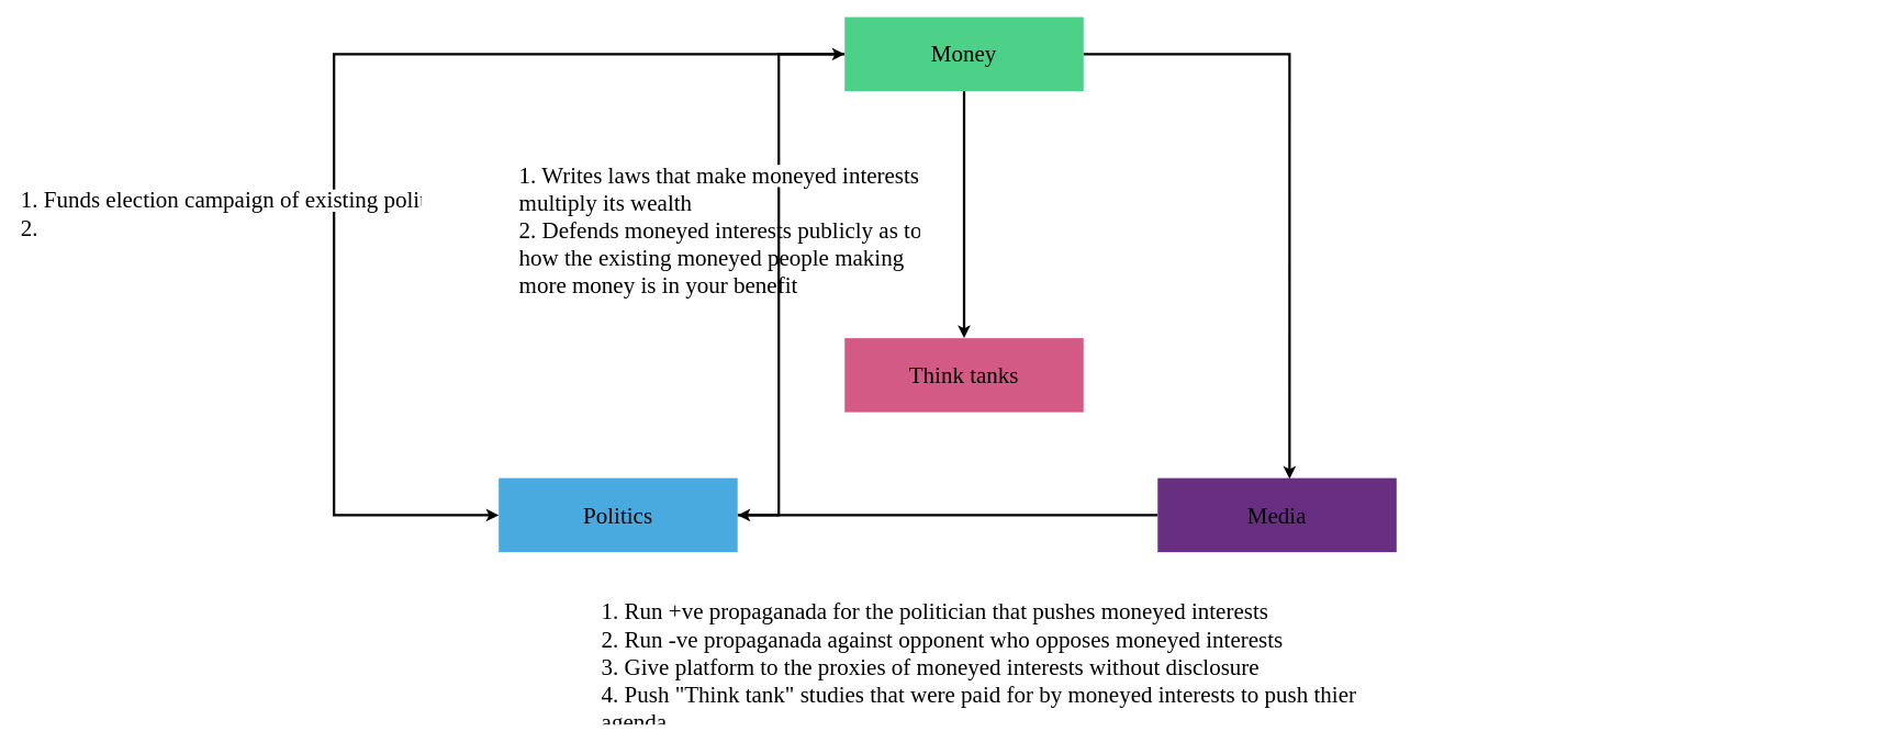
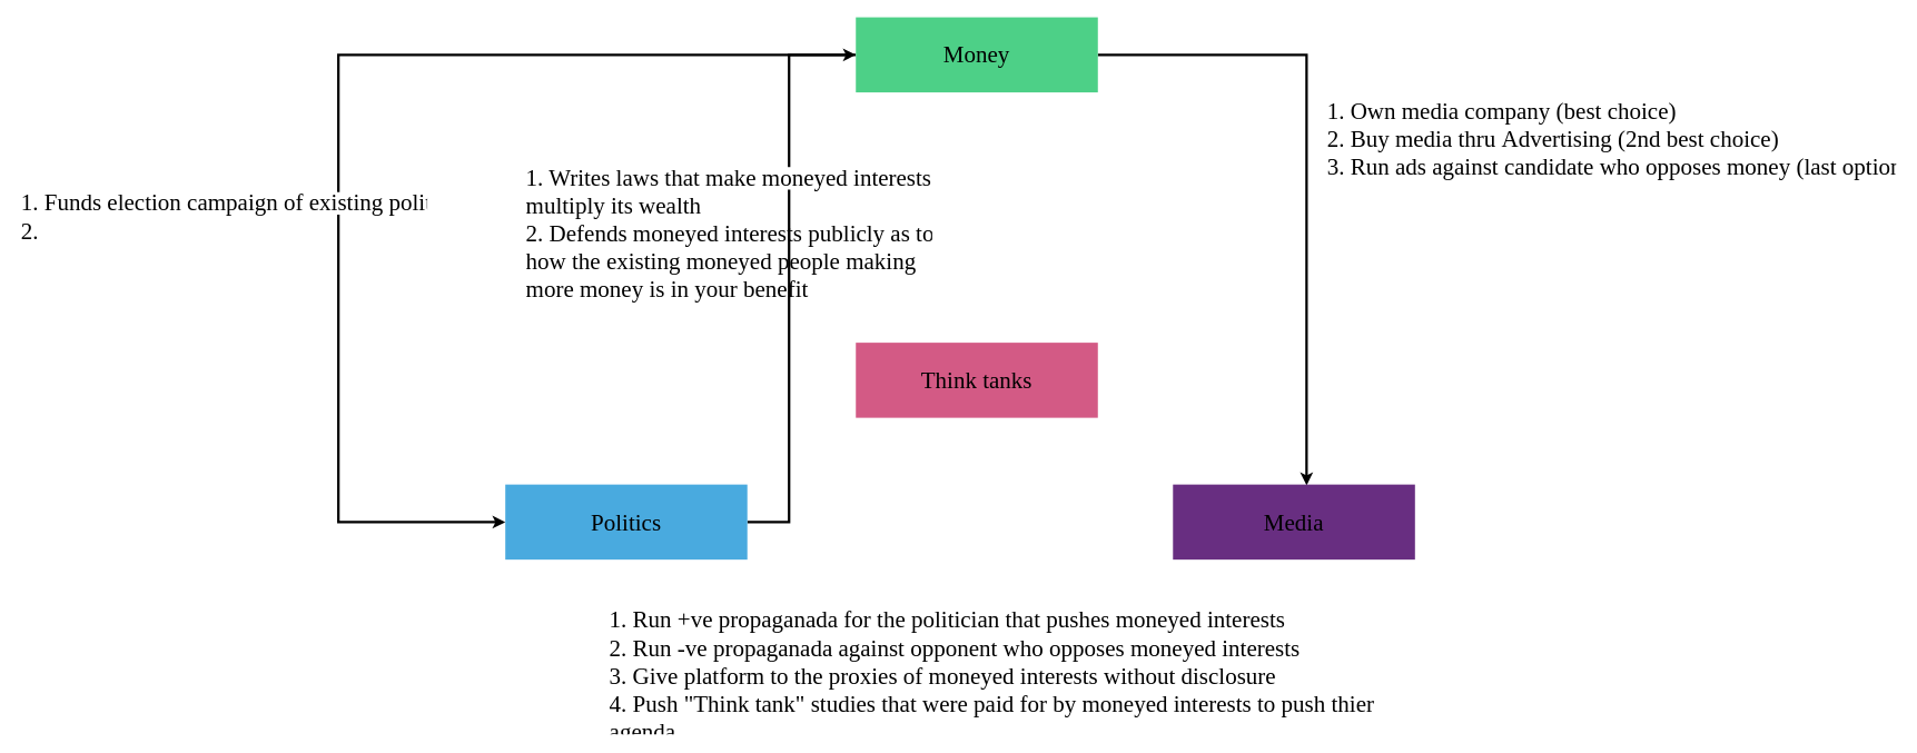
  <mxCell id="0" />
  <mxCell id="1" parent="0" />
  <mxCell id="2" style="edgeStyle=orthogonalEdgeStyle;rounded=0;orthogonalLoop=1;jettySize=auto;html=1;strokeWidth=3;endArrow=none;endFill=0;startArrow=classic;startFill=1;" parent="1" source="6" target="7" edge="1"><mxGeometry relative="1" as="geometry"><Array as="points"><mxPoint x="945" y="65" /><mxPoint x="945" y="625" /></Array></mxGeometry></mxCell>
  <mxCell id="3" style="edgeStyle=orthogonalEdgeStyle;rounded=0;orthogonalLoop=1;jettySize=auto;html=1;entryX=0.552;entryY=0.011;entryDx=0;entryDy=0;entryPerimeter=0;strokeWidth=3;" parent="1" source="6" target="10" edge="1"><mxGeometry relative="1" as="geometry"><Array as="points"><mxPoint x="1565" y="65" /></Array></mxGeometry></mxCell>
- <mxCell id="4" style="edgeStyle=orthogonalEdgeStyle;rounded=0;orthogonalLoop=1;jettySize=auto;html=1;startArrow=none;startFill=0;endArrow=classic;endFill=1;strokeWidth=3;" parent="1" source="6" target="11" edge="1"><mxGeometry relative="1" as="geometry" /></mxCell>
  <mxCell id="5" style="edgeStyle=orthogonalEdgeStyle;rounded=0;orthogonalLoop=1;jettySize=auto;html=1;startArrow=none;startFill=0;endArrow=classic;endFill=1;strokeWidth=3;" parent="1" source="6" target="7" edge="1"><mxGeometry relative="1" as="geometry"><mxPoint x="595" y="630" as="targetPoint" /><Array as="points"><mxPoint x="405" y="65" /><mxPoint x="405" y="625" /></Array></mxGeometry></mxCell>
  <mxCell id="6" value="&lt;font face=&quot;Crimson Pro Light&quot; style=&quot;font-size: 28px&quot;&gt;Money&lt;/font&gt;" style="rounded=0;whiteSpace=wrap;html=1;strokeWidth=3;fillColor=#4dd087;strokeColor=none;" parent="1" vertex="1"><mxGeometry x="1025" y="20" width="290" height="90" as="geometry" /></mxCell>
  <mxCell id="7" value="&lt;font face=&quot;Crimson Pro Light&quot; style=&quot;font-size: 28px&quot;&gt;Politics&lt;/font&gt;" style="rounded=0;whiteSpace=wrap;html=1;strokeWidth=3;strokeColor=none;fillColor=#49aadf;" parent="1" vertex="1"><mxGeometry x="605" y="580" width="290" height="90" as="geometry" /></mxCell>
- <mxCell id="8" style="edgeStyle=orthogonalEdgeStyle;rounded=0;orthogonalLoop=1;jettySize=auto;html=1;strokeWidth=3;" parent="1" source="10" target="7" edge="1"><mxGeometry relative="1" as="geometry" /></mxCell>
- <mxCell id="9" value="&lt;font style=&quot;font-size: 28px&quot; face=&quot;Crimson Pro Light&quot;&gt;&lt;br&gt;&lt;/font&gt;" style="text;html=1;resizable=0;points=[];align=center;verticalAlign=middle;labelBackgroundColor=#ffffff;" parent="8" vertex="1" connectable="0"><mxGeometry x="-0.166" y="3" relative="1" as="geometry"><mxPoint x="-22" y="57" as="offset" /></mxGeometry></mxCell>
  <mxCell id="10" value="&lt;font face=&quot;Crimson Pro Light&quot; style=&quot;font-size: 28px&quot;&gt;Media&lt;/font&gt;" style="rounded=0;whiteSpace=wrap;html=1;strokeWidth=3;strokeColor=none;fillColor=#682e81;" parent="1" vertex="1"><mxGeometry x="1405" y="580" width="290" height="90" as="geometry" /></mxCell>
  <mxCell id="11" value="&lt;font face=&quot;Crimson Pro Light&quot; style=&quot;font-size: 28px&quot;&gt;Think tanks&lt;/font&gt;" style="rounded=0;whiteSpace=wrap;html=1;strokeWidth=3;strokeColor=none;fillColor=#d35a85;" parent="1" vertex="1"><mxGeometry x="1025" y="410" width="290" height="90" as="geometry" /></mxCell>
+ <mxCell id="12" value="&lt;h1&gt;&lt;span style=&quot;text-align: center ; background-color: rgb(255 , 255 , 255)&quot;&gt;&lt;font face=&quot;crimson pro light&quot;&gt;&lt;span style=&quot;font-size: 28px ; font-weight: 400 ; white-space: nowrap&quot;&gt;1. Own media company (best choice)&lt;/span&gt;&lt;/font&gt;&lt;br&gt;&lt;font face=&quot;crimson pro light&quot;&gt;&lt;span style=&quot;font-size: 28px ; font-weight: 400 ; white-space: nowrap&quot;&gt;2. Buy media thru&amp;nbsp;&lt;/span&gt;&lt;/font&gt;&lt;/span&gt;&lt;span style=&quot;text-align: center&quot;&gt;&lt;font face=&quot;crimson pro light&quot;&gt;&lt;span style=&quot;font-size: 28px ; font-weight: 400 ; white-space: nowrap ; background-color: rgb(255 , 255 , 255)&quot;&gt;Advertising (2nd best choice)&lt;br&gt;3. Run ads against candidate who opposes money (last option)&lt;/span&gt;&lt;/font&gt;&lt;/span&gt;&lt;/h1&gt;" style="text;html=1;strokeColor=none;fillColor=none;spacing=5;spacingTop=-20;whiteSpace=wrap;overflow=hidden;rounded=0;" parent="1" vertex="1"><mxGeometry x="1585" y="110" width="690" height="110" as="geometry" /></mxCell>
  <mxCell id="13" value="&lt;h1&gt;&lt;span style=&quot;text-align: center ; background-color: rgb(255 , 255 , 255)&quot;&gt;&lt;font face=&quot;crimson pro light&quot;&gt;&lt;span style=&quot;font-size: 28px ; font-weight: 400 ; white-space: nowrap&quot;&gt;1.&amp;nbsp;&lt;/span&gt;&lt;/font&gt;&lt;/span&gt;&lt;font face=&quot;crimson pro light&quot;&gt;&lt;span style=&quot;font-size: 28px ; font-weight: 400 ; white-space: nowrap&quot;&gt;Run +ve propaganada for the politician that pushes moneyed interests&lt;br&gt;2.&amp;nbsp;&lt;/span&gt;&lt;/font&gt;&lt;font face=&quot;crimson pro light&quot;&gt;&lt;span style=&quot;font-size: 28px ; font-weight: normal ; white-space: nowrap&quot;&gt;Run -ve propaganada against opponent &lt;/span&gt;&lt;span style=&quot;font-size: 28px ; font-weight: 400 ; white-space: nowrap&quot;&gt;who opposes moneyed interests&lt;br&gt;&lt;/span&gt;&lt;span style=&quot;font-weight: normal&quot;&gt;&lt;font style=&quot;font-size: 28px&quot;&gt;3. Give platform to the proxies of moneyed interests without disclosure&lt;br&gt;4. Push &quot;Think tank&quot; studies that were paid for by moneyed interests to push thier agenda&lt;/font&gt;&lt;/span&gt;&lt;/font&gt;&lt;/h1&gt;" style="text;html=1;strokeColor=none;fillColor=none;spacing=5;spacingTop=-20;whiteSpace=wrap;overflow=hidden;rounded=0;" parent="1" vertex="1"><mxGeometry x="725" y="720" width="1010" height="160" as="geometry" /></mxCell>
  <mxCell id="14" value="&lt;h1&gt;&lt;span style=&quot;text-align: center ; background-color: rgb(255 , 255 , 255)&quot;&gt;&lt;font face=&quot;crimson pro light&quot;&gt;&lt;span style=&quot;font-size: 28px ; font-weight: 400 ; white-space: nowrap&quot;&gt;1. Writes laws that make moneyed interests&lt;br&gt;multiply its wealth&lt;br&gt;&lt;/span&gt;&lt;/font&gt;&lt;/span&gt;&lt;font face=&quot;crimson pro light&quot;&gt;&lt;span style=&quot;font-size: 28px ; font-weight: 400 ; white-space: nowrap&quot;&gt;2. Defends moneyed interests publicly as to&lt;br&gt;how the existing moneyed people making&lt;br&gt;more money is in your benefit&lt;br&gt;&lt;/span&gt;&lt;/font&gt;&lt;/h1&gt;" style="text;html=1;strokeColor=none;fillColor=none;spacing=5;spacingTop=-20;whiteSpace=wrap;overflow=hidden;rounded=0;" parent="1" vertex="1"><mxGeometry x="625" y="190" width="495" height="180" as="geometry" /></mxCell>
  <mxCell id="15" value="&lt;h1&gt;&lt;span style=&quot;text-align: center ; background-color: rgb(255 , 255 , 255)&quot;&gt;&lt;font face=&quot;crimson pro light&quot;&gt;&lt;span style=&quot;font-size: 28px ; font-weight: 400 ; white-space: nowrap&quot;&gt;1. Funds election campaign of existing politicans&lt;br&gt;&lt;/span&gt;&lt;/font&gt;&lt;/span&gt;&lt;font face=&quot;crimson pro light&quot;&gt;&lt;span style=&quot;font-size: 28px ; font-weight: 400 ; white-space: nowrap&quot;&gt;2.&amp;nbsp;&lt;br&gt;&lt;/span&gt;&lt;/font&gt;&lt;/h1&gt;" style="text;html=1;strokeColor=none;fillColor=none;spacing=5;spacingTop=-20;whiteSpace=wrap;overflow=hidden;rounded=0;" parent="1" vertex="1"><mxGeometry x="20" y="220" width="495" height="180" as="geometry" /></mxCell>
